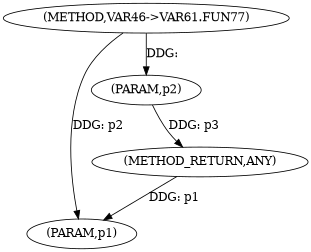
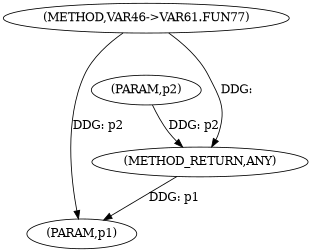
  digraph {
    n1 [label="(METHOD,VAR46-&gt;VAR61.FUN77)"]
    n2 [label="(PARAM,p1)"]
    n3 [label="(PARAM,p2)"]
    n4 [label="(METHOD_RETURN,ANY)"]
    n1 -> n2 [label="DDG: p2"]
-   n1 -> n3 [label="DDG: "]
-   n3 -> n4 [label="DDG: p3"]
+   n1 -> n4 [label="DDG: "]
+   n3 -> n4 [label="DDG: p2"]
    n4 -> n2 [label="DDG: p1"]
  }
